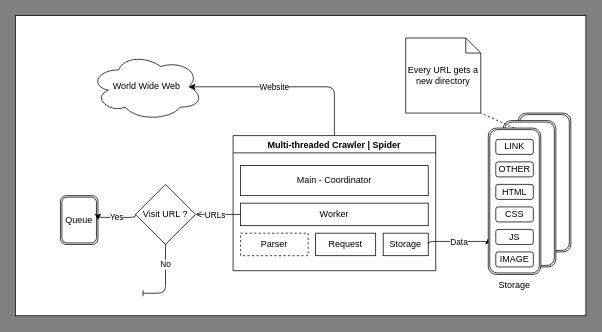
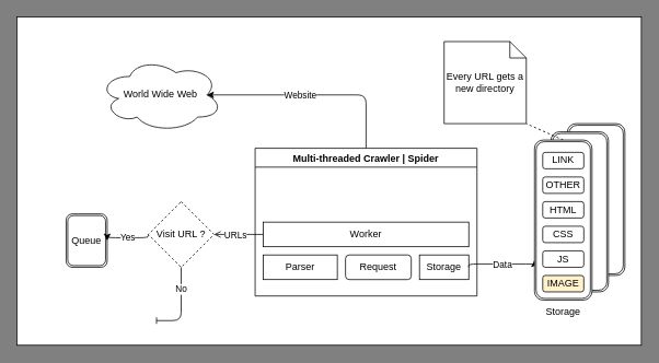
  <mxCell id="0" />
  <mxCell id="1" parent="0" />
  <mxCell id="2" value="" style="rounded=0;whiteSpace=wrap;html=1;" parent="1" vertex="1"><mxGeometry x="20" y="20" width="760" height="400" as="geometry" /></mxCell>
  <mxCell id="3" value="" style="shape=ext;double=1;rounded=1;whiteSpace=wrap;html=1;labelPosition=center;verticalLabelPosition=middle;align=center;verticalAlign=middle;" vertex="1" parent="1"><mxGeometry x="690" y="150" width="70" height="185" as="geometry" /></mxCell>
  <mxCell id="4" value="" style="shape=ext;double=1;rounded=1;whiteSpace=wrap;html=1;labelPosition=center;verticalLabelPosition=middle;align=center;verticalAlign=middle;" vertex="1" parent="1"><mxGeometry x="670" y="160" width="70" height="195" as="geometry" /></mxCell>
  <mxCell id="5" value="World Wide Web" style="ellipse;shape=cloud;whiteSpace=wrap;html=1;" parent="1" vertex="1"><mxGeometry x="120" y="70" width="150" height="90" as="geometry" /></mxCell>
  <mxCell id="6" value="Queue" style="shape=ext;double=1;rounded=1;whiteSpace=wrap;html=1;" parent="1" vertex="1"><mxGeometry x="80" y="260" width="50" height="65" as="geometry" /></mxCell>
  <mxCell id="7" style="edgeStyle=none;html=1;exitX=0.5;exitY=0;exitDx=0;exitDy=0;entryX=1;entryY=1;entryDx=0;entryDy=0;entryPerimeter=0;dashed=1;endArrow=none;endFill=0;" parent="1" source="24" target="20" edge="1"><mxGeometry relative="1" as="geometry" /></mxCell>
  <mxCell id="8" value="Multi-threaded Crawler | Spider" style="swimlane;" parent="1" vertex="1"><mxGeometry x="310" y="180" width="270" height="180" as="geometry"><mxRectangle x="290" y="210" width="160" height="23" as="alternateBounds" /></mxGeometry></mxCell>
- <mxCell id="9" value="Main - Coordinator" style="rounded=0;whiteSpace=wrap;html=1;" parent="8" vertex="1"><mxGeometry x="10" y="40" width="250" height="40" as="geometry" /></mxCell>
  <mxCell id="10" value="Worker" style="rounded=0;whiteSpace=wrap;html=1;" parent="8" vertex="1"><mxGeometry x="10" y="90" width="250" height="30" as="geometry" /></mxCell>
  <mxCell id="11" value="Storage" style="rounded=0;whiteSpace=wrap;html=1;" parent="8" vertex="1"><mxGeometry x="200" y="130" width="60" height="30" as="geometry" /></mxCell>
- <mxCell id="12" value="Parser" style="rounded=0;whiteSpace=wrap;html=1;dashed=1;" parent="8" vertex="1"><mxGeometry x="10" y="130" width="90" height="30" as="geometry" /></mxCell>
- <mxCell id="13" value="Request" style="rounded=0;whiteSpace=wrap;html=1;" parent="8" vertex="1"><mxGeometry x="110" y="130" width="80" height="30" as="geometry" /></mxCell>
+ <mxCell id="12" value="Parser" style="rounded=0;whiteSpace=wrap;html=1;" parent="8" vertex="1"><mxGeometry x="10" y="130" width="90" height="30" as="geometry" /></mxCell>
+ <mxCell id="13" value="Request" style="whiteSpace=wrap;html=1;rounded=1;" parent="8" vertex="1"><mxGeometry x="110" y="130" width="80" height="30" as="geometry" /></mxCell>
  <mxCell id="14" value="" style="edgeStyle=elbowEdgeStyle;elbow=vertical;endArrow=none;html=1;entryX=0.5;entryY=0;entryDx=0;entryDy=0;exitX=0.875;exitY=0.5;exitDx=0;exitDy=0;exitPerimeter=0;startArrow=classic;startFill=1;" parent="1" source="5" target="8" edge="1"><mxGeometry width="50" height="50" relative="1" as="geometry"><mxPoint x="500" y="280" as="sourcePoint" /><mxPoint x="550" y="230" as="targetPoint" /><Array as="points"><mxPoint x="350" y="115" /></Array></mxGeometry></mxCell>
  <mxCell id="15" value="Website" style="edgeLabel;html=1;align=center;verticalAlign=middle;resizable=0;points=[];" parent="14" vertex="1" connectable="0"><mxGeometry x="0.355" relative="1" as="geometry"><mxPoint x="-62" as="offset" /></mxGeometry></mxCell>
  <mxCell id="16" value="" style="edgeStyle=elbowEdgeStyle;elbow=vertical;endArrow=classic;html=1;exitX=1;exitY=0.5;exitDx=0;exitDy=0;entryX=0;entryY=0.75;entryDx=0;entryDy=0;" parent="1" source="11" target="24" edge="1"><mxGeometry width="50" height="50" relative="1" as="geometry"><mxPoint x="560" y="360" as="sourcePoint" /><mxPoint x="685" y="290" as="targetPoint" /><Array as="points" /></mxGeometry></mxCell>
  <mxCell id="17" value="Data" style="edgeLabel;html=1;align=center;verticalAlign=middle;resizable=0;points=[];" parent="16" vertex="1" connectable="0"><mxGeometry x="-0.222" y="1" relative="1" as="geometry"><mxPoint x="9" y="1" as="offset" /></mxGeometry></mxCell>
  <mxCell id="18" value="" style="edgeStyle=elbowEdgeStyle;elbow=horizontal;endArrow=open;html=1;exitX=0;exitY=0.5;exitDx=0;exitDy=0;entryX=1;entryY=0.5;entryDx=0;entryDy=0;" parent="1" source="10" target="21" edge="1"><mxGeometry width="50" height="50" relative="1" as="geometry"><mxPoint x="290" y="460" as="sourcePoint" /><mxPoint x="230" y="285" as="targetPoint" /></mxGeometry></mxCell>
  <mxCell id="19" value="URLs" style="edgeLabel;html=1;align=center;verticalAlign=middle;resizable=0;points=[];" parent="18" vertex="1" connectable="0"><mxGeometry x="0.175" relative="1" as="geometry"><mxPoint as="offset" /></mxGeometry></mxCell>
  <mxCell id="20" value="Every URL gets a new directory" style="shape=note;size=20;whiteSpace=wrap;html=1;" parent="1" vertex="1"><mxGeometry x="540" y="50" width="100" height="100" as="geometry" /></mxCell>
- <mxCell id="21" value="Visit URL ?" style="rhombus;whiteSpace=wrap;html=1;" parent="1" vertex="1"><mxGeometry x="180" y="245" width="80" height="80" as="geometry" /></mxCell>
+ <mxCell id="21" value="Visit URL ?" style="rhombus;whiteSpace=wrap;html=1;dashed=1;" parent="1" vertex="1"><mxGeometry x="180" y="245" width="80" height="80" as="geometry" /></mxCell>
  <mxCell id="22" value="Yes" style="edgeStyle=elbowEdgeStyle;elbow=vertical;endArrow=classic;html=1;exitX=0;exitY=0.5;exitDx=0;exitDy=0;entryX=1;entryY=0.5;entryDx=0;entryDy=0;" parent="1" source="21" target="6" edge="1"><mxGeometry width="50" height="50" relative="1" as="geometry"><mxPoint x="70" y="295" as="sourcePoint" /><mxPoint x="60" y="225" as="targetPoint" /><Array as="points" /></mxGeometry></mxCell>
  <mxCell id="23" value="No" style="edgeStyle=elbowEdgeStyle;elbow=vertical;endArrow=baseDash;html=1;exitX=0.5;exitY=1;exitDx=0;exitDy=0;strokeColor=default;endFill=0;" parent="1" source="21" edge="1"><mxGeometry x="-0.44" width="50" height="50" relative="1" as="geometry"><mxPoint x="190" y="295" as="sourcePoint" /><mxPoint x="190" y="390" as="targetPoint" /><Array as="points"><mxPoint x="220" y="390" /></Array><mxPoint as="offset" /></mxGeometry></mxCell>
  <mxCell id="24" value="Storage" style="shape=ext;double=1;rounded=1;whiteSpace=wrap;html=1;labelPosition=center;verticalLabelPosition=bottom;align=center;verticalAlign=top;" parent="1" vertex="1"><mxGeometry x="650" y="170" width="70" height="195" as="geometry" /></mxCell>
  <mxCell id="25" value="HTML" style="rounded=1;whiteSpace=wrap;html=1;" parent="1" vertex="1"><mxGeometry x="660" y="245" width="50" height="20" as="geometry" /></mxCell>
  <mxCell id="26" value="CSS" style="rounded=1;whiteSpace=wrap;html=1;" parent="1" vertex="1"><mxGeometry x="660" y="275" width="50" height="20" as="geometry" /></mxCell>
  <mxCell id="27" value="JS" style="rounded=1;whiteSpace=wrap;html=1;" parent="1" vertex="1"><mxGeometry x="660" y="305" width="50" height="20" as="geometry" /></mxCell>
- <mxCell id="28" value="IMAGE" style="rounded=1;whiteSpace=wrap;html=1;" parent="1" vertex="1"><mxGeometry x="660" y="335" width="50" height="20" as="geometry" /></mxCell>
+ <mxCell id="28" value="IMAGE" style="rounded=1;whiteSpace=wrap;html=1;fillColor=#fff2cc;" parent="1" vertex="1"><mxGeometry x="660" y="335" width="50" height="20" as="geometry" /></mxCell>
  <mxCell id="29" value="OTHER" style="rounded=1;whiteSpace=wrap;html=1;" parent="1" vertex="1"><mxGeometry x="660" y="215" width="50" height="20" as="geometry" /></mxCell>
  <mxCell id="30" value="LINK" style="rounded=1;whiteSpace=wrap;html=1;" vertex="1" parent="1"><mxGeometry x="660" y="185" width="50" height="20" as="geometry" /></mxCell>
